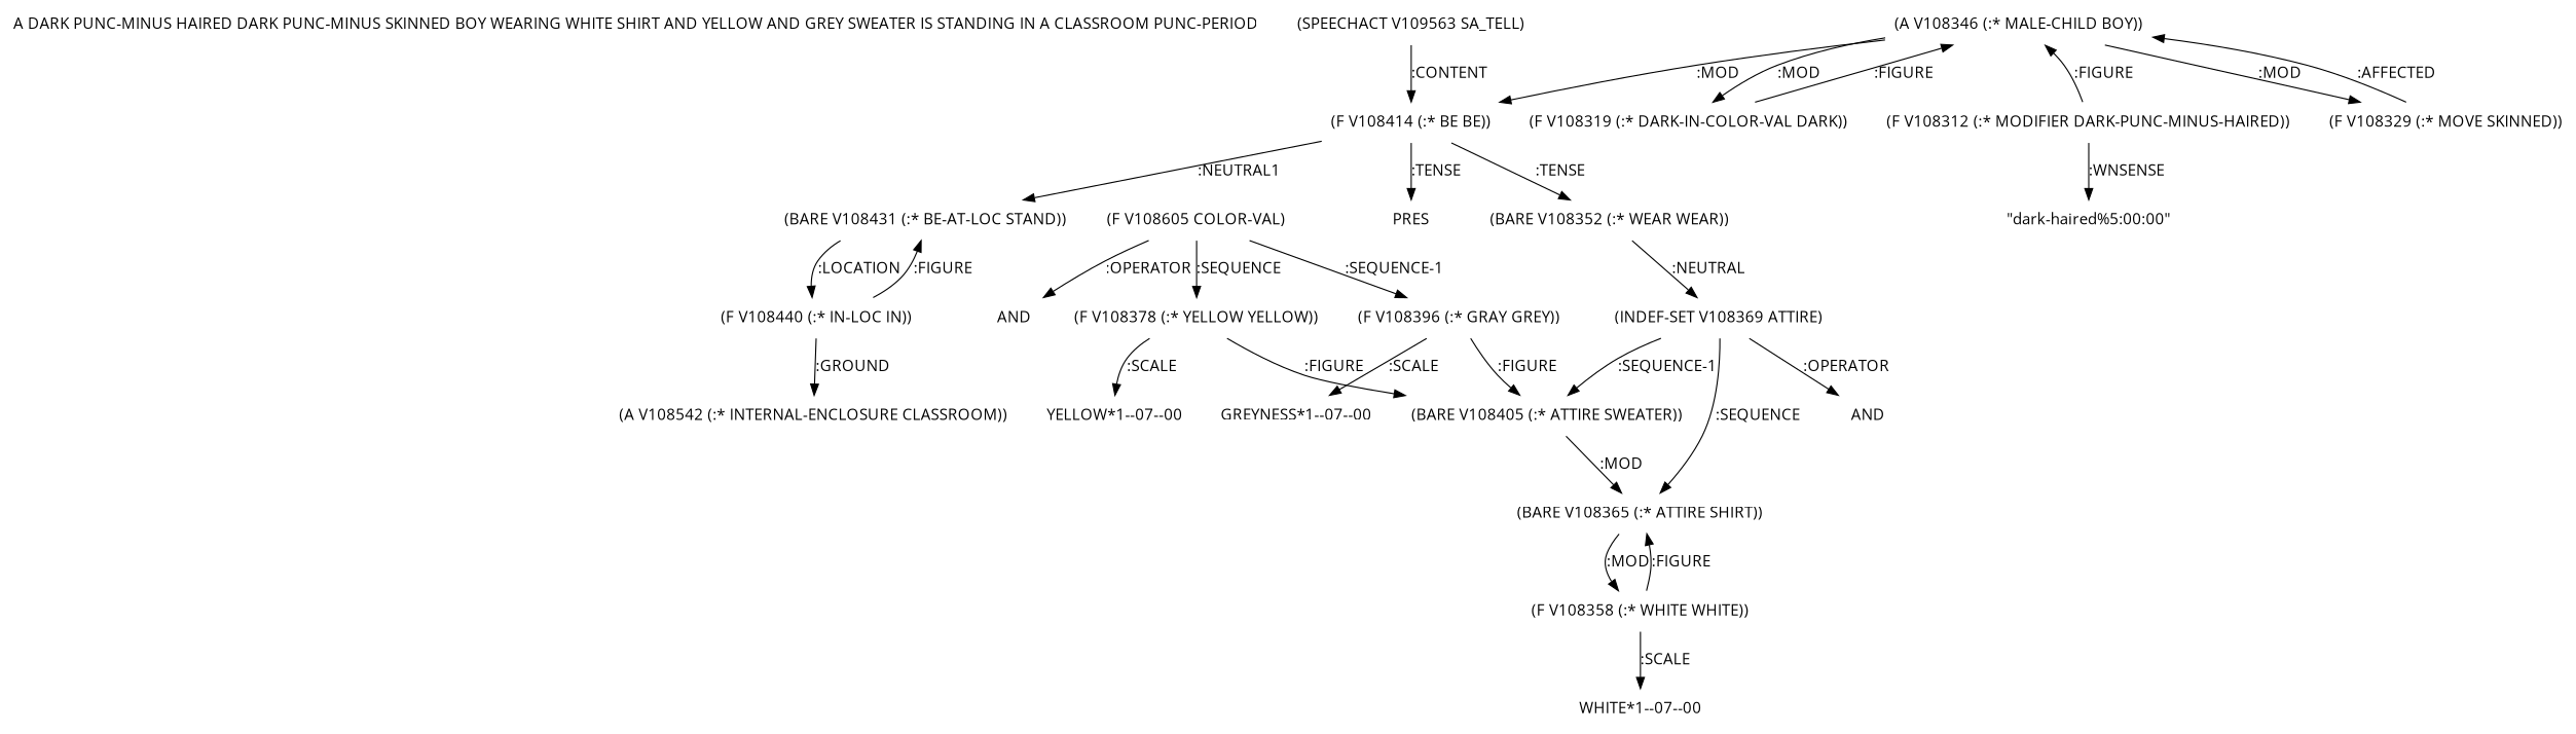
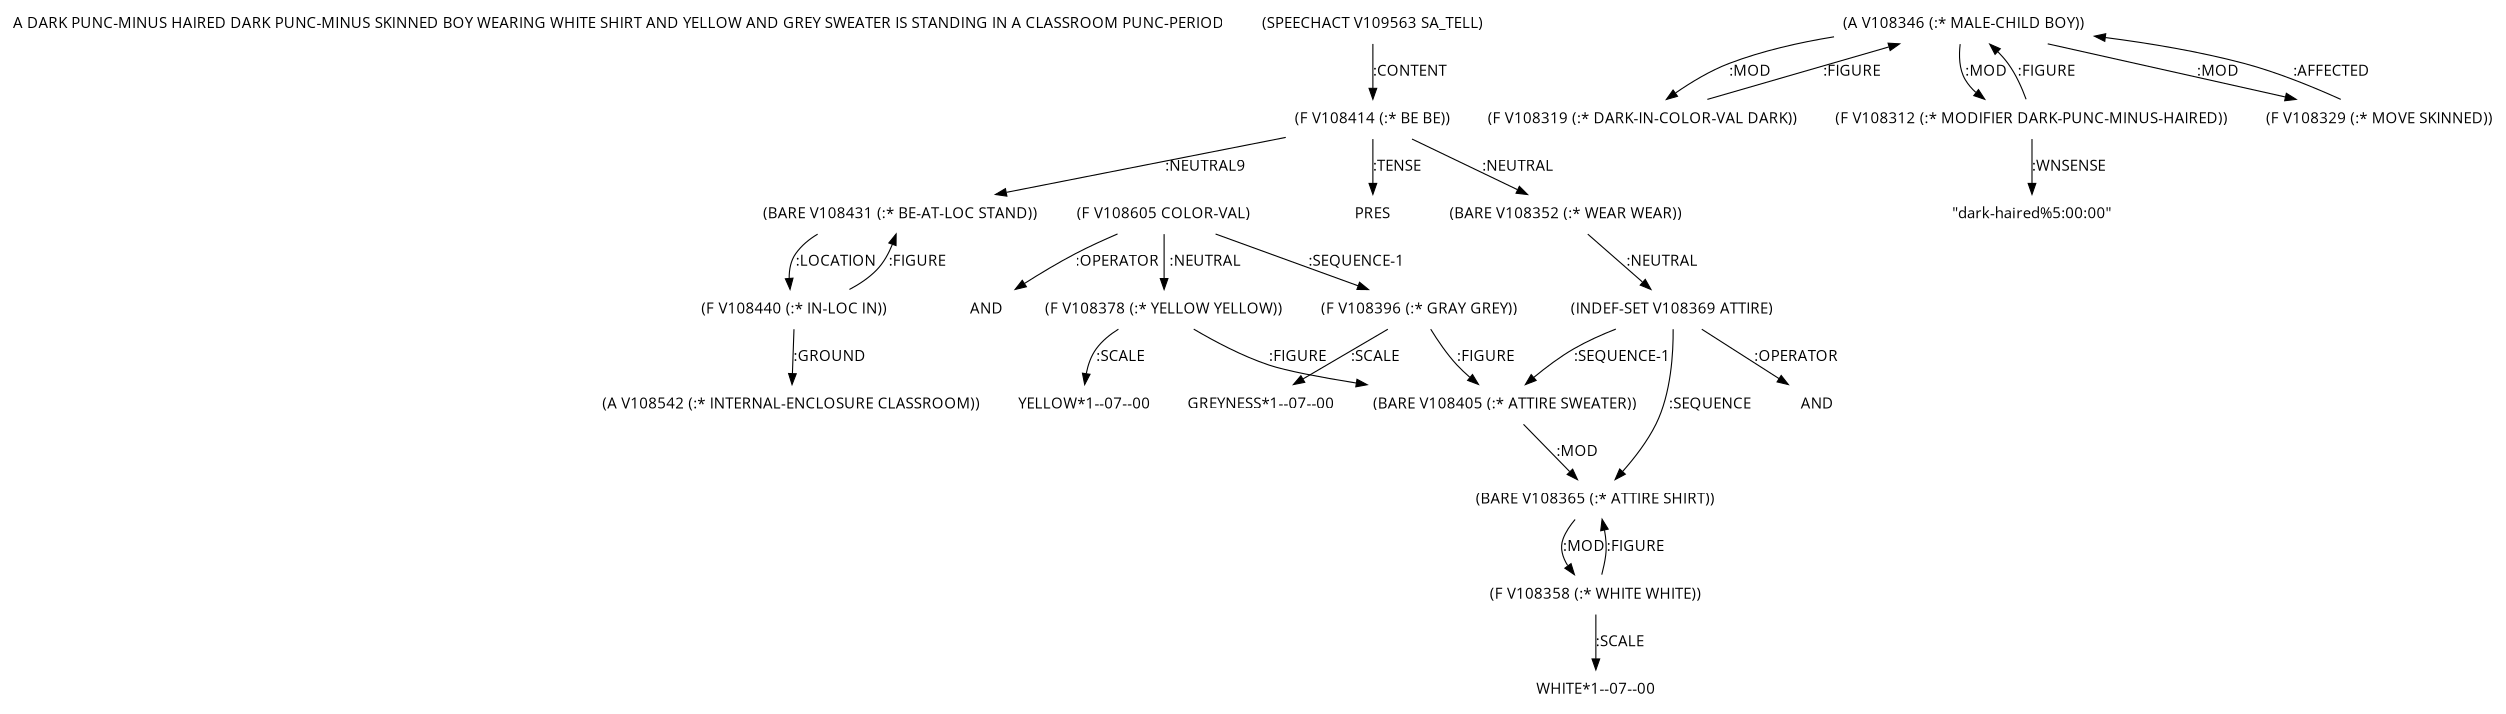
  digraph {
    fontname="Open Sans"
    node [fontname="Open Sans" shape=none]
    edge [fontname="Open Sans"]
    "A DARK PUNC-MINUS HAIRED DARK PUNC-MINUS SKINNED BOY WEARING WHITE SHIRT AND YELLOW AND GREY SWEATER IS STANDING IN A CLASSROOM PUNC-PERIOD"
    n2 [label="(SPEECHACT V109563 SA_TELL)"]
    n3 [label="(F V108414 (:* BE BE))"]
    n4 [label="(BARE V108352 (:* WEAR WEAR))"]
    n5 [label="(BARE V108431 (:* BE-AT-LOC STAND))"]
    n6 [label=PRES]
    n7 [label="(INDEF-SET V108369 ATTIRE)"]
    n8 [label="(F V108440 (:* IN-LOC IN))"]
    n9 [label=AND]
    n10 [label="(BARE V108365 (:* ATTIRE SHIRT))"]
    n11 [label="(BARE V108405 (:* ATTIRE SWEATER))"]
    n12 [label="(A V108542 (:* INTERNAL-ENCLOSURE CLASSROOM))"]
    n13 [label="(F V108358 (:* WHITE WHITE))"]
    n14 [label="WHITE*1--07--00"]
    n15 [label="(F V108605 COLOR-VAL)"]
    n16 [label="(F V108378 (:* YELLOW YELLOW))"]
    n17 [label="(F V108396 (:* GRAY GREY))"]
    n18 [label=AND]
    n19 [label="YELLOW*1--07--00"]
    n20 [label="GREYNESS*1--07--00"]
    n21 [label="(A V108346 (:* MALE-CHILD BOY))"]
    n22 [label="(F V108312 (:* MODIFIER DARK-PUNC-MINUS-HAIRED))"]
    n23 [label="(F V108319 (:* DARK-IN-COLOR-VAL DARK))"]
    n24 [label="(F V108329 (:* MOVE SKINNED))"]
    n25 [label="\"dark-haired%5:00:00\""]
    n2 -> n3 [label=":CONTENT"]
-   n3 -> n4 [label=":TENSE"]
-   n3 -> n5 [label=":NEUTRAL1"]
+   n3 -> n4 [label=":NEUTRAL"]
+   n3 -> n5 [label=":NEUTRAL9"]
    n3 -> n6 [label=":TENSE"]
    n4 -> n7 [label=":NEUTRAL"]
    n5 -> n8 [label=":LOCATION"]
    n7 -> n9 [label=":OPERATOR"]
    n7 -> n10 [label=":SEQUENCE"]
    n7 -> n11 [label=":SEQUENCE-1"]
    n8 -> n5 [label=":FIGURE"]
    n8 -> n12 [label=":GROUND"]
    n10 -> n13 [label=":MOD"]
    n11 -> n10 [label=":MOD"]
    n13 -> n10 [label=":FIGURE"]
    n13 -> n14 [label=":SCALE"]
-   n15 -> n16 [label=":SEQUENCE"]
+   n15 -> n16 [label=":NEUTRAL"]
    n15 -> n17 [label=":SEQUENCE-1"]
    n15 -> n18 [label=":OPERATOR"]
    n16 -> n11 [label=":FIGURE"]
    n16 -> n19 [label=":SCALE"]
    n17 -> n11 [label=":FIGURE"]
    n17 -> n20 [label=":SCALE"]
-   n21 -> n3 [label=":MOD"]
+   n21 -> n22 [label=":MOD"]
    n21 -> n23 [label=":MOD"]
    n21 -> n24 [label=":MOD"]
    n22 -> n21 [label=":FIGURE"]
    n22 -> n25 [label=":WNSENSE"]
    n23 -> n21 [label=":FIGURE"]
    n24 -> n21 [label=":AFFECTED"]
  }
